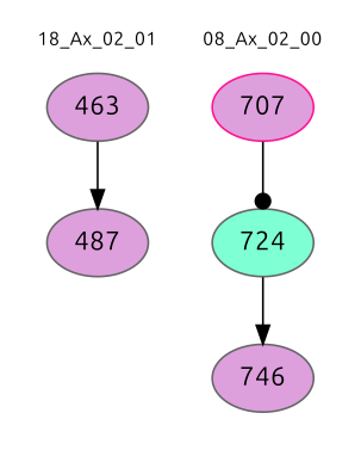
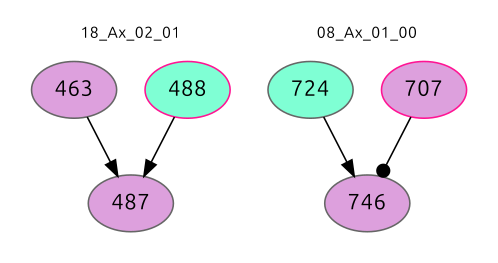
  digraph {
    fontname=Ubuntu
    node [color=gray40 fillcolor=plum fontname=Ubuntu style=filled]
    edge [arrowhead=normal color=black fontname=Ubuntu]
+   n1 [color=deeppink fillcolor=aquamarine label=488]
    n2 [label=487]
    n3 [label=463]
    n4 [color=deeppink label=707]
    n5 [fillcolor=aquamarine label=724]
    n6 [label=746]
    subgraph cluster_1 {
      color=white
      fontsize=10
      label="18_Ax_02_01"
+     n1
      n2
      n3
    }
    subgraph cluster_2 {
      color=white
      fontsize=10
-     label="08_Ax_02_00"
+     label="08_Ax_01_00"
      n4
      n5
      n6
    }
+   n1 -> n2
    n3 -> n2
-   n4 -> n5 [arrowhead=dot]
+   n4 -> n6 [arrowhead=dot]
    n5 -> n6
  }
